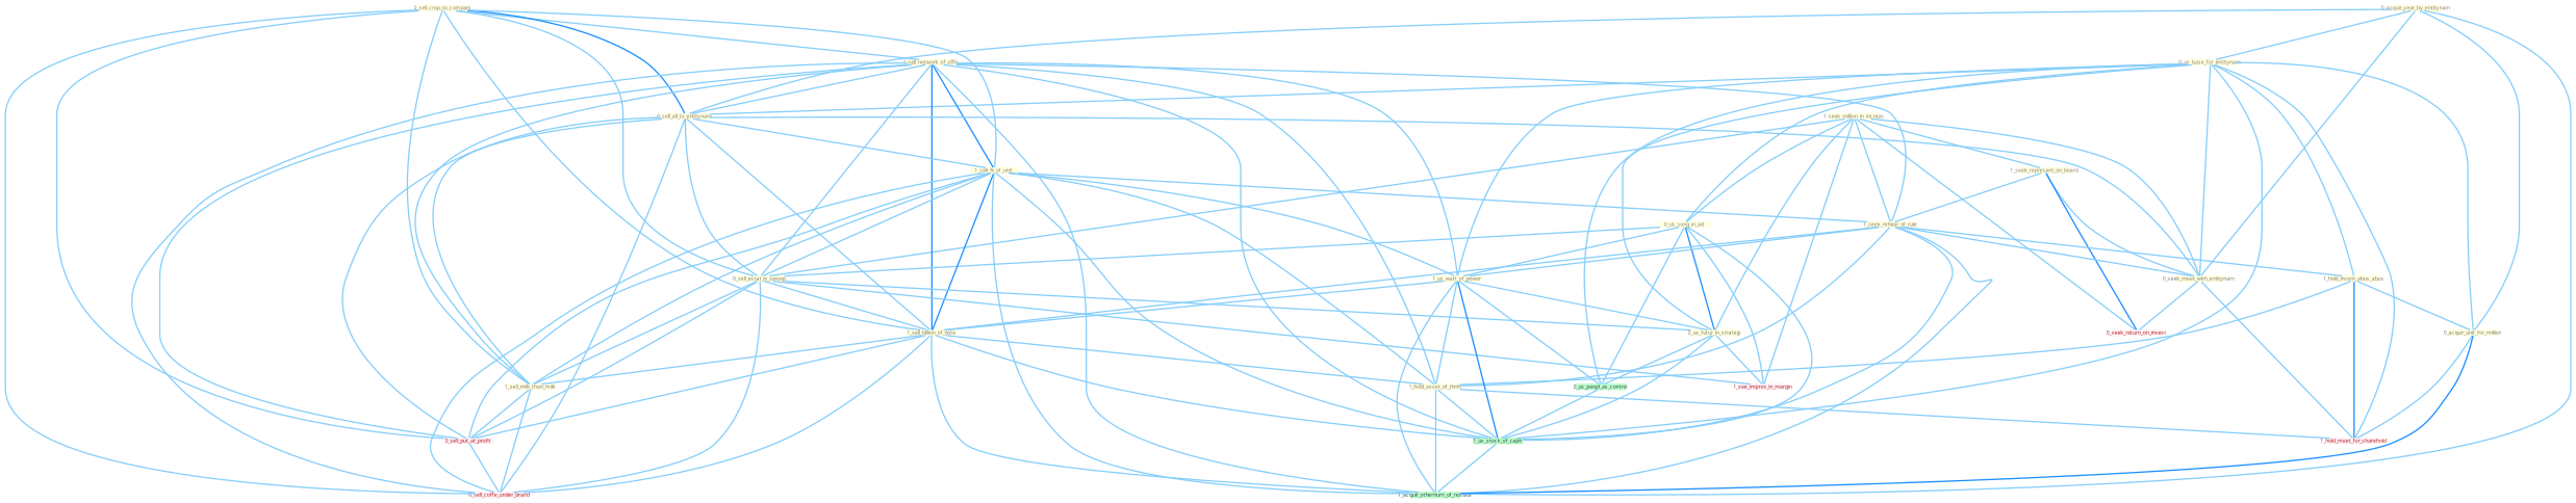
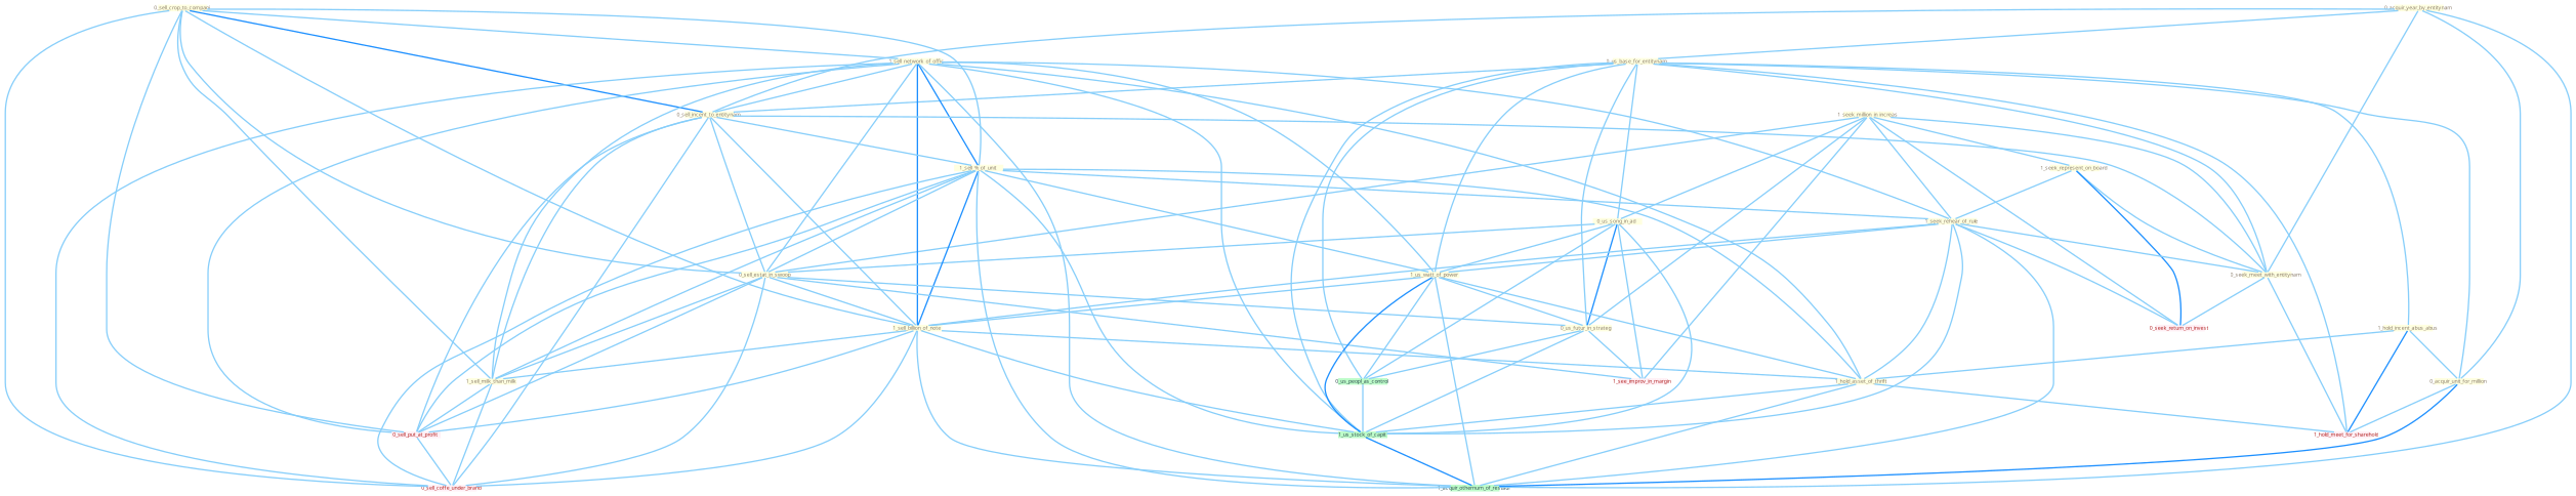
  graph {
    fontname="Noto Sans"
    node [color="#ffffe0" fixedsize=true fontcolor="#8b7d6b" fontname="Noto Sans" fontsize=4 shape=polygon style=filled]
    edge [color="#87cefa" fontname="Noto Sans" w=1]
    "0_sell_crop_to_compani " [height=.06 width=.5]
    "0_acquir_year_by_entitynam " [height=.06 width=.5]
    "1_seek_million_in_increas " [height=.06 width=.5]
    "0_us_base_for_entitynam " [height=.06 width=.5]
    "1_sell_network_of_offic " [height=.06 width=.5]
-   "0_sell_all_to_entitynam " [height=.06 width=.5]
+   "0_sell_all_to_entitynam " [height=.06 width=.5 label="0_sell_incent_to_entitynam"]
    "0_us_song_in_ad " [height=.06 width=.5]
    "1_sell_%_of_unit " [height=.06 width=.5]
    n9 [height=.06 label="1_hold_incent_abus_abus" width=.5]
    "1_seek_represent_on_board " [height=.06 width=.5]
    "0_sell_estat_in_swoop " [height=.06 width=.5]
    "1_seek_rehear_of_rule " [height=.06 width=.5]
    "1_us_watt_of_power " [height=.06 width=.5]
    "0_acquir_unit_for_million " [height=.06 width=.5]
    "0_us_futur_in_strategi " [height=.06 width=.5]
    "0_seek_meet_with_entitynam " [height=.06 width=.5]
    "1_sell_billion_of_note " [height=.06 width=.5]
    "1_hold_asset_of_thrift " [height=.06 width=.5]
    "1_sell_milk_than_milk " [height=.06 width=.5]
    "0_sell_put_at_profit " [color="#fff0f5" fontcolor="#b22222" height=.06 width=.5]
    "0_seek_return_on_invest " [color="#fff0f5" fontcolor="#b22222" height=.06 width=.5]
    "1_see_improv_in_margin " [color="#fff0f5" fontcolor="#b22222" height=.06 width=.5]
    "0_sell_coffe_under_brand " [color="#fff0f5" fontcolor="#b22222" height=.06 width=.5]
    "1_hold_meet_for_sharehold " [color="#fff0f5" fontcolor="#b22222" height=.06 width=.5]
    "1_acquir_othernum_of_restaur " [color="#BDFCC9" fontcolor="#2f4f4f" height=.06 width=.5]
    "0_us_peopl_as_control " [color="#BDFCC9" fontcolor="#2f4f4f" height=.06 width=.5]
    "1_us_stock_of_capit " [color="#BDFCC9" fontcolor="#2f4f4f" height=.06 width=.5]
    subgraph sub_1 {
      "0_sell_crop_to_compani "
      "0_acquir_year_by_entitynam "
      "1_seek_million_in_increas "
      "0_us_base_for_entitynam "
      "1_sell_network_of_offic "
      "0_sell_all_to_entitynam "
      "0_us_song_in_ad "
      "1_sell_%_of_unit "
      n9
      "1_seek_represent_on_board "
      "0_sell_estat_in_swoop "
      "1_seek_rehear_of_rule "
      "1_us_watt_of_power "
      "0_acquir_unit_for_million "
      "0_us_futur_in_strategi "
      "0_seek_meet_with_entitynam "
      "1_sell_billion_of_note "
      "1_hold_asset_of_thrift "
      "1_sell_milk_than_milk "
    }
    subgraph sub_2 {
      "0_sell_put_at_profit "
      "0_seek_return_on_invest "
      "1_see_improv_in_margin "
      "0_sell_coffe_under_brand "
      "1_hold_meet_for_sharehold "
    }
    "0_sell_crop_to_compani " -- "1_sell_network_of_offic "
    "0_sell_crop_to_compani " -- "0_sell_all_to_entitynam " [color="#1e90ff" w=2]
    "0_sell_crop_to_compani " -- "1_sell_%_of_unit "
    "0_sell_crop_to_compani " -- "0_sell_estat_in_swoop "
    "0_sell_crop_to_compani " -- "1_sell_billion_of_note "
    "0_sell_crop_to_compani " -- "1_sell_milk_than_milk "
    "0_sell_crop_to_compani " -- "0_sell_put_at_profit "
    "0_sell_crop_to_compani " -- "0_sell_coffe_under_brand "
    "0_acquir_year_by_entitynam " -- "0_us_base_for_entitynam "
    "0_acquir_year_by_entitynam " -- "0_sell_all_to_entitynam "
    "0_acquir_year_by_entitynam " -- "0_acquir_unit_for_million "
    "0_acquir_year_by_entitynam " -- "0_seek_meet_with_entitynam "
    "0_acquir_year_by_entitynam " -- "1_acquir_othernum_of_restaur "
    "1_seek_million_in_increas " -- "0_us_song_in_ad "
    "1_seek_million_in_increas " -- "1_seek_represent_on_board "
    "1_seek_million_in_increas " -- "0_sell_estat_in_swoop "
    "1_seek_million_in_increas " -- "1_seek_rehear_of_rule "
    "1_seek_million_in_increas " -- "0_us_futur_in_strategi "
    "1_seek_million_in_increas " -- "0_seek_meet_with_entitynam "
    "1_seek_million_in_increas " -- "0_seek_return_on_invest "
    "1_seek_million_in_increas " -- "1_see_improv_in_margin "
    "0_us_base_for_entitynam " -- "0_sell_all_to_entitynam "
    "0_us_base_for_entitynam " -- "0_us_song_in_ad "
    "0_us_base_for_entitynam " -- n9
    "0_us_base_for_entitynam " -- "1_us_watt_of_power "
    "0_us_base_for_entitynam " -- "0_acquir_unit_for_million "
    "0_us_base_for_entitynam " -- "0_us_futur_in_strategi "
    "0_us_base_for_entitynam " -- "0_seek_meet_with_entitynam "
    "0_us_base_for_entitynam " -- "1_hold_meet_for_sharehold "
    "0_us_base_for_entitynam " -- "0_us_peopl_as_control "
    "0_us_base_for_entitynam " -- "1_us_stock_of_capit "
    "1_sell_network_of_offic " -- "0_sell_all_to_entitynam "
    "1_sell_network_of_offic " -- "1_sell_%_of_unit " [color="#1e90ff" w=2]
    "1_sell_network_of_offic " -- "0_sell_estat_in_swoop "
    "1_sell_network_of_offic " -- "1_seek_rehear_of_rule "
    "1_sell_network_of_offic " -- "1_us_watt_of_power "
    "1_sell_network_of_offic " -- "1_sell_billion_of_note " [color="#1e90ff" w=2]
    "1_sell_network_of_offic " -- "1_hold_asset_of_thrift "
    "1_sell_network_of_offic " -- "1_sell_milk_than_milk "
    "1_sell_network_of_offic " -- "0_sell_put_at_profit "
    "1_sell_network_of_offic " -- "0_sell_coffe_under_brand "
    "1_sell_network_of_offic " -- "1_acquir_othernum_of_restaur "
    "1_sell_network_of_offic " -- "1_us_stock_of_capit "
    "0_sell_all_to_entitynam " -- "1_sell_%_of_unit "
    "0_sell_all_to_entitynam " -- "0_sell_estat_in_swoop "
    "0_sell_all_to_entitynam " -- "0_seek_meet_with_entitynam "
    "0_sell_all_to_entitynam " -- "1_sell_billion_of_note "
    "0_sell_all_to_entitynam " -- "1_sell_milk_than_milk "
    "0_sell_all_to_entitynam " -- "0_sell_put_at_profit "
    "0_sell_all_to_entitynam " -- "0_sell_coffe_under_brand "
    "0_us_song_in_ad " -- "0_sell_estat_in_swoop "
    "0_us_song_in_ad " -- "1_us_watt_of_power "
    "0_us_song_in_ad " -- "0_us_futur_in_strategi " [color="#1e90ff" w=2]
    "0_us_song_in_ad " -- "1_see_improv_in_margin "
    "0_us_song_in_ad " -- "0_us_peopl_as_control "
    "0_us_song_in_ad " -- "1_us_stock_of_capit "
    "1_sell_%_of_unit " -- "0_sell_estat_in_swoop "
    "1_sell_%_of_unit " -- "1_seek_rehear_of_rule "
    "1_sell_%_of_unit " -- "1_us_watt_of_power "
    "1_sell_%_of_unit " -- "1_sell_billion_of_note " [color="#1e90ff" w=2]
    "1_sell_%_of_unit " -- "1_hold_asset_of_thrift "
    "1_sell_%_of_unit " -- "1_sell_milk_than_milk "
    "1_sell_%_of_unit " -- "0_sell_put_at_profit "
    "1_sell_%_of_unit " -- "0_sell_coffe_under_brand "
    "1_sell_%_of_unit " -- "1_acquir_othernum_of_restaur "
    "1_sell_%_of_unit " -- "1_us_stock_of_capit "
    n9 -- "0_acquir_unit_for_million "
    n9 -- "1_hold_asset_of_thrift "
    n9 -- "1_hold_meet_for_sharehold " [color="#1e90ff" w=2]
    "1_seek_represent_on_board " -- "1_seek_rehear_of_rule "
    "1_seek_represent_on_board " -- "0_seek_meet_with_entitynam "
    "1_seek_represent_on_board " -- "0_seek_return_on_invest " [color="#1e90ff" w=2]
    "0_sell_estat_in_swoop " -- "0_us_futur_in_strategi "
    "0_sell_estat_in_swoop " -- "1_sell_billion_of_note "
    "0_sell_estat_in_swoop " -- "1_sell_milk_than_milk "
    "0_sell_estat_in_swoop " -- "0_sell_put_at_profit "
    "0_sell_estat_in_swoop " -- "1_see_improv_in_margin "
    "0_sell_estat_in_swoop " -- "0_sell_coffe_under_brand "
    "1_seek_rehear_of_rule " -- "1_us_watt_of_power "
    "1_seek_rehear_of_rule " -- "0_seek_meet_with_entitynam "
    "1_seek_rehear_of_rule " -- "1_sell_billion_of_note "
    "1_seek_rehear_of_rule " -- "1_hold_asset_of_thrift "
-   "1_seek_rehear_of_rule " -- n9
+   "1_seek_rehear_of_rule " -- "0_seek_return_on_invest "
    "1_seek_rehear_of_rule " -- "1_acquir_othernum_of_restaur "
    "1_seek_rehear_of_rule " -- "1_us_stock_of_capit "
    "1_us_watt_of_power " -- "0_us_futur_in_strategi "
    "1_us_watt_of_power " -- "1_sell_billion_of_note "
    "1_us_watt_of_power " -- "1_hold_asset_of_thrift "
    "1_us_watt_of_power " -- "1_acquir_othernum_of_restaur "
    "1_us_watt_of_power " -- "0_us_peopl_as_control "
    "1_us_watt_of_power " -- "1_us_stock_of_capit " [color="#1e90ff" w=2]
    "0_acquir_unit_for_million " -- "1_hold_meet_for_sharehold "
    "0_acquir_unit_for_million " -- "1_acquir_othernum_of_restaur " [color="#1e90ff"]
    "0_us_futur_in_strategi " -- "1_see_improv_in_margin "
    "0_us_futur_in_strategi " -- "0_us_peopl_as_control "
    "0_us_futur_in_strategi " -- "1_us_stock_of_capit "
    "0_seek_meet_with_entitynam " -- "0_seek_return_on_invest "
    "0_seek_meet_with_entitynam " -- "1_hold_meet_for_sharehold "
    "1_sell_billion_of_note " -- "1_hold_asset_of_thrift "
    "1_sell_billion_of_note " -- "1_sell_milk_than_milk "
    "1_sell_billion_of_note " -- "0_sell_put_at_profit "
    "1_sell_billion_of_note " -- "0_sell_coffe_under_brand "
    "1_sell_billion_of_note " -- "1_acquir_othernum_of_restaur "
    "1_sell_billion_of_note " -- "1_us_stock_of_capit "
    "1_hold_asset_of_thrift " -- "1_hold_meet_for_sharehold "
    "1_hold_asset_of_thrift " -- "1_acquir_othernum_of_restaur "
    "1_hold_asset_of_thrift " -- "1_us_stock_of_capit "
    "1_sell_milk_than_milk " -- "0_sell_put_at_profit "
    "1_sell_milk_than_milk " -- "0_sell_coffe_under_brand "
    "0_sell_put_at_profit " -- "0_sell_coffe_under_brand "
    "0_us_peopl_as_control " -- "1_us_stock_of_capit "
-   "1_us_stock_of_capit " -- "1_acquir_othernum_of_restaur "
+   "1_us_stock_of_capit " -- "1_acquir_othernum_of_restaur " [color="#1e90ff"]
  }
